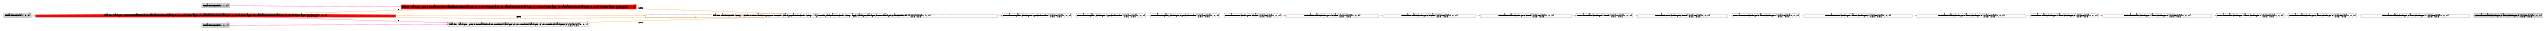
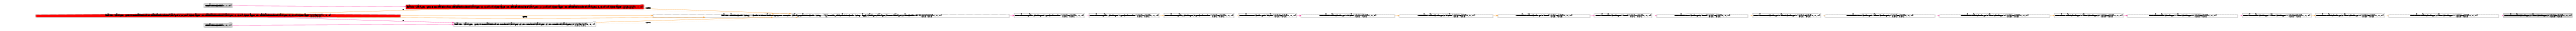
  digraph {
    rankdir=LR
    node [fillcolor=white shape=folder style=filled]
    edge [style=bold color=darkorange arrowhead=onormal]
    n1 [label="Assert.assertFalse(chunks.get(1).abuts(chunks.get(1)))@@@24@@@['1', '1', '1']"]
    n2 [label="Assert.assertFalse(chunks.get(2).abuts(chunks.get(0)))@@@25@@@['1', '1', '1']"]
    n3 [label="Assert.assertEquals(2,chunks.get(2).getChunkNumber())@@@12@@@['1', '1', '1']"]
    n4 [label="Assert.assertTrue(chunks.get(0).isStart())@@@13@@@['1', '1', '1']"]
    n5 [label="Assert.assertFalse(chunks.get(0).isEnd())@@@16@@@['1', '1', '1']" shape=house]
    n6 [label="Assert.assertFalse(chunks.get(1).isEnd())@@@17@@@['1', '1', '1']"]
    n7 [fillcolor=lightgray label="Assert.assertFalse(chunks.get(2).abuts(chunks.get(2)))@@@27@@@['1', '1', '1']"]
    n8 [label="Assert.assertFalse(chunks.get(2).isStart())@@@15@@@['1', '1', '1']" shape=house]
    n9 [label="Assert.assertFalse(chunks.get(1).abuts(chunks.get(0)))@@@23@@@['1', '1', '1']" shape=house]
    n10 [label="Assert.assertFalse(chunks.get(0).abuts(chunks.get(2)))@@@22@@@['1', '1', '1']"]
    n11 [label="final List<PartitionChunk<String>> chunks = Lists.transform(specs,new Function<ShardSpec,PartitionChunk<String>>(){@Override public PartitionChunk<String> apply(ShardSpec shardSpec){return shardSpec.createChunk(\"rofl\")}})@@@4@@@['1', '1', '1']" shape=house]
    n12 [label="Assert.assertEquals(0,chunks.get(0).getChunkNumber())@@@10@@@['1', '1', '1']"]
    n13 [label="final List<ShardSpec> specs = ImmutableList.of(new NumberedShardSpec(0,3),new NumberedShardSpec(1,3),new NumberedShardSpec(2,3))@@@3@@@['0', '0', '1']"]
    n14 [label="Assert.assertTrue(chunks.get(2).isEnd())@@@18@@@['1', '1', '1']" shape=house]
    n15 [fillcolor=red label="final List<ShardSpec> specs = ImmutableList.of(new HashBasedNumberedShardSpec(0,3,0,3,null,objectMapper),new HashBasedNumberedShardSpec(1,3,1,3,null,objectMapper),new HashBasedNumberedShardSpec(2,3,2,3,null,objectMapper))@@@3@@@['1', '0', '0']" shape=house]
    n16 [fillcolor=red label="final List<ShardSpec> specs = ImmutableList.of(new HashBasedNumberedShardSpec(0,3,0,3,null,null,objectMapper),new HashBasedNumberedShardSpec(1,3,1,3,null,null,objectMapper),new HashBasedNumberedShardSpec(2,3,2,3,null,null,objectMapper))@@@3@@@['0', '1', '0']"]
    n17 [label="Assert.assertTrue(chunks.get(0).abuts(chunks.get(1)))@@@19@@@['1', '1', '1']"]
    n18 [label="Assert.assertFalse(chunks.get(1).isStart())@@@14@@@['1', '1', '1']" shape=house]
    n19 [fillcolor=lightgray label="testPartitionChunks['0', '0', '1']"]
    n20 [label="Assert.assertTrue(chunks.get(1).abuts(chunks.get(2)))@@@20@@@['1', '1', '1']" shape=house]
    n21 [label="Assert.assertFalse(chunks.get(0).abuts(chunks.get(0)))@@@21@@@['1', '1', '1']" shape=house]
-   n22 [fillcolor=lightgray label="testPartitionChunks['1', '0', '0']"]
    n23 [label="Assert.assertFalse(chunks.get(2).abuts(chunks.get(1)))@@@26@@@['1', '1', '1']" shape=house]
    n24 [label="Assert.assertEquals(1,chunks.get(1).getChunkNumber())@@@11@@@['1', '1', '1']"]
    n25 [fillcolor=lightgray label="testPartitionChunks['0', '1', '0']"]
    n1 -> n2
    n2 -> n23 [style=dotted]
    n3 -> n4 [style=dotted]
    n4 -> n18 [color=deeppink arrowhead=vee]
    n5 -> n6 [color=deeppink]
    n6 -> n14 [style=dotted color=deeppink arrowhead=vee]
    n8 -> n5 [arrowhead=vee]
    n9 -> n1 [style=dotted color=deeppink arrowhead=normal]
    n10 -> n9 [color=deeppink arrowhead=normal]
    n11 -> n12 [color=deeppink arrowhead=vee]
    n12 -> n24 [style=dotted color=deeppink]
    n13 -> n11 [arrowhead=normal]
    n13 -> n11 [label=specs style=dotted arrowhead=normal]
    n14 -> n17 [style=dotted arrowhead=normal]
    n15 -> n11 [arrowhead=vee]
    n15 -> n11 [label=specs arrowhead=vee]
    n15 -> n13 [label=0 color=deeppink arrowhead=vee]
    n15 -> n16 [label=0]
    n16 -> n11 [label=specs arrowhead=normal]
    n16 -> n11 [style=dotted arrowhead=normal]
    n17 -> n20 [style=dotted]
    n18 -> n8
    n19 -> n13 [color=deeppink arrowhead=vee]
    n20 -> n21 [style=dotted color=deeppink arrowhead=normal]
    n21 -> n10
-   n22 -> n15
    n23 -> n7 [style=dotted color=deeppink arrowhead=vee]
    n24 -> n3
    n25 -> n16 [color=deeppink]
  }
